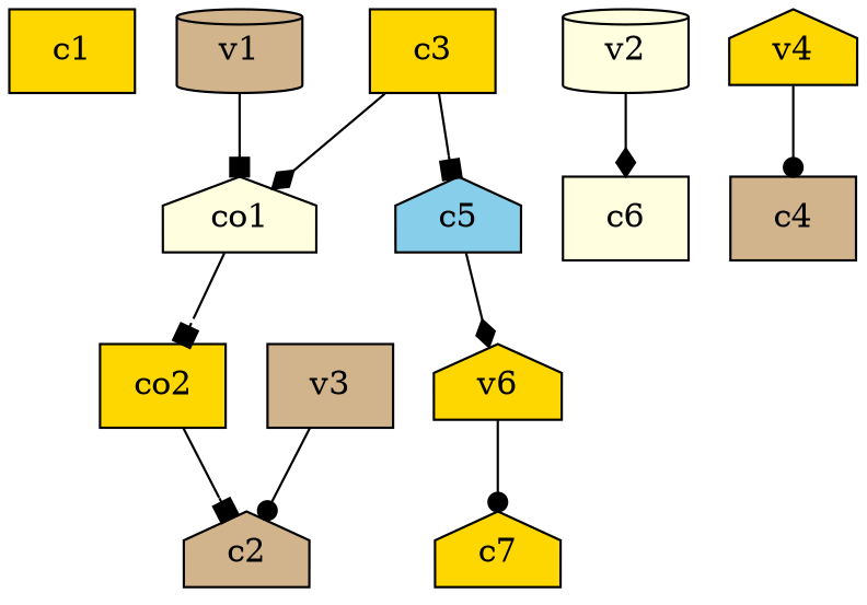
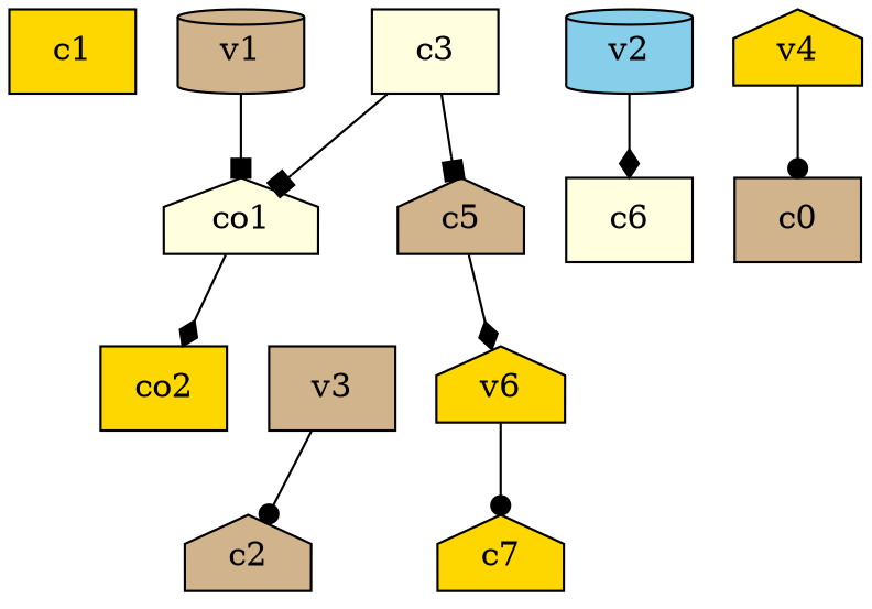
  strict digraph {
    node [fillcolor=gold shape=box style=filled]
    edge [arrowhead=box weight=1]
    c1
-   c3
+   c3 [fillcolor=lightyellow]
    co1 [fillcolor=lightyellow shape=house]
-   c5 [fillcolor=skyblue shape=house]
+   c5 [fillcolor=tan shape=house]
    co2
    v6 [shape=house]
    c7 [shape=house]
    v1 [fillcolor=tan shape=cylinder]
    c6 [fillcolor=lightyellow]
-   v2 [fillcolor=lightyellow shape=cylinder]
+   v2 [fillcolor=skyblue shape=cylinder]
    v3 [fillcolor=tan]
    c2 [fillcolor=tan shape=house]
-   c4 [fillcolor=tan]
+   c4 [fillcolor=tan label=c0]
    v4 [shape=house]
-   c3 -> co1 [arrowhead=diamond]
+   c3 -> co1
    c3 -> c5
-   co1 -> co2
+   co1 -> co2 [arrowhead=diamond]
    c5 -> v6 [arrowhead=diamond]
-   co2 -> c2
    v6 -> c7 [arrowhead=dot]
    v1 -> co1
    v2 -> c6 [arrowhead=diamond]
    v3 -> c2 [arrowhead=dot]
    v4 -> c4 [arrowhead=dot]
  }
